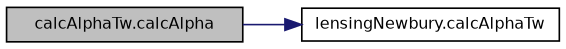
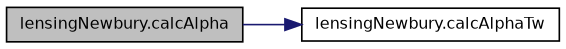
  digraph {
    rankdir=LR
    node [color=black fontname=Helvetica fontsize=10 shape=record style=filled]
-   n1 [fillcolor=grey75 fontcolor=black height=0.2 label="calcAlphaTw.calcAlpha" width=0.4]
+   n1 [fillcolor=grey75 fontcolor=black height=0.2 label="lensingNewbury.calcAlpha" width=0.4]
    n2 [fillcolor=white height=0.2 label="lensingNewbury.calcAlphaTw" width=0.4]
    n1 -> n2 [color=midnightblue fontname=Helvetica fontsize=10 labelfontname=Helvetica labelfontsize=10 style=solid]
  }
